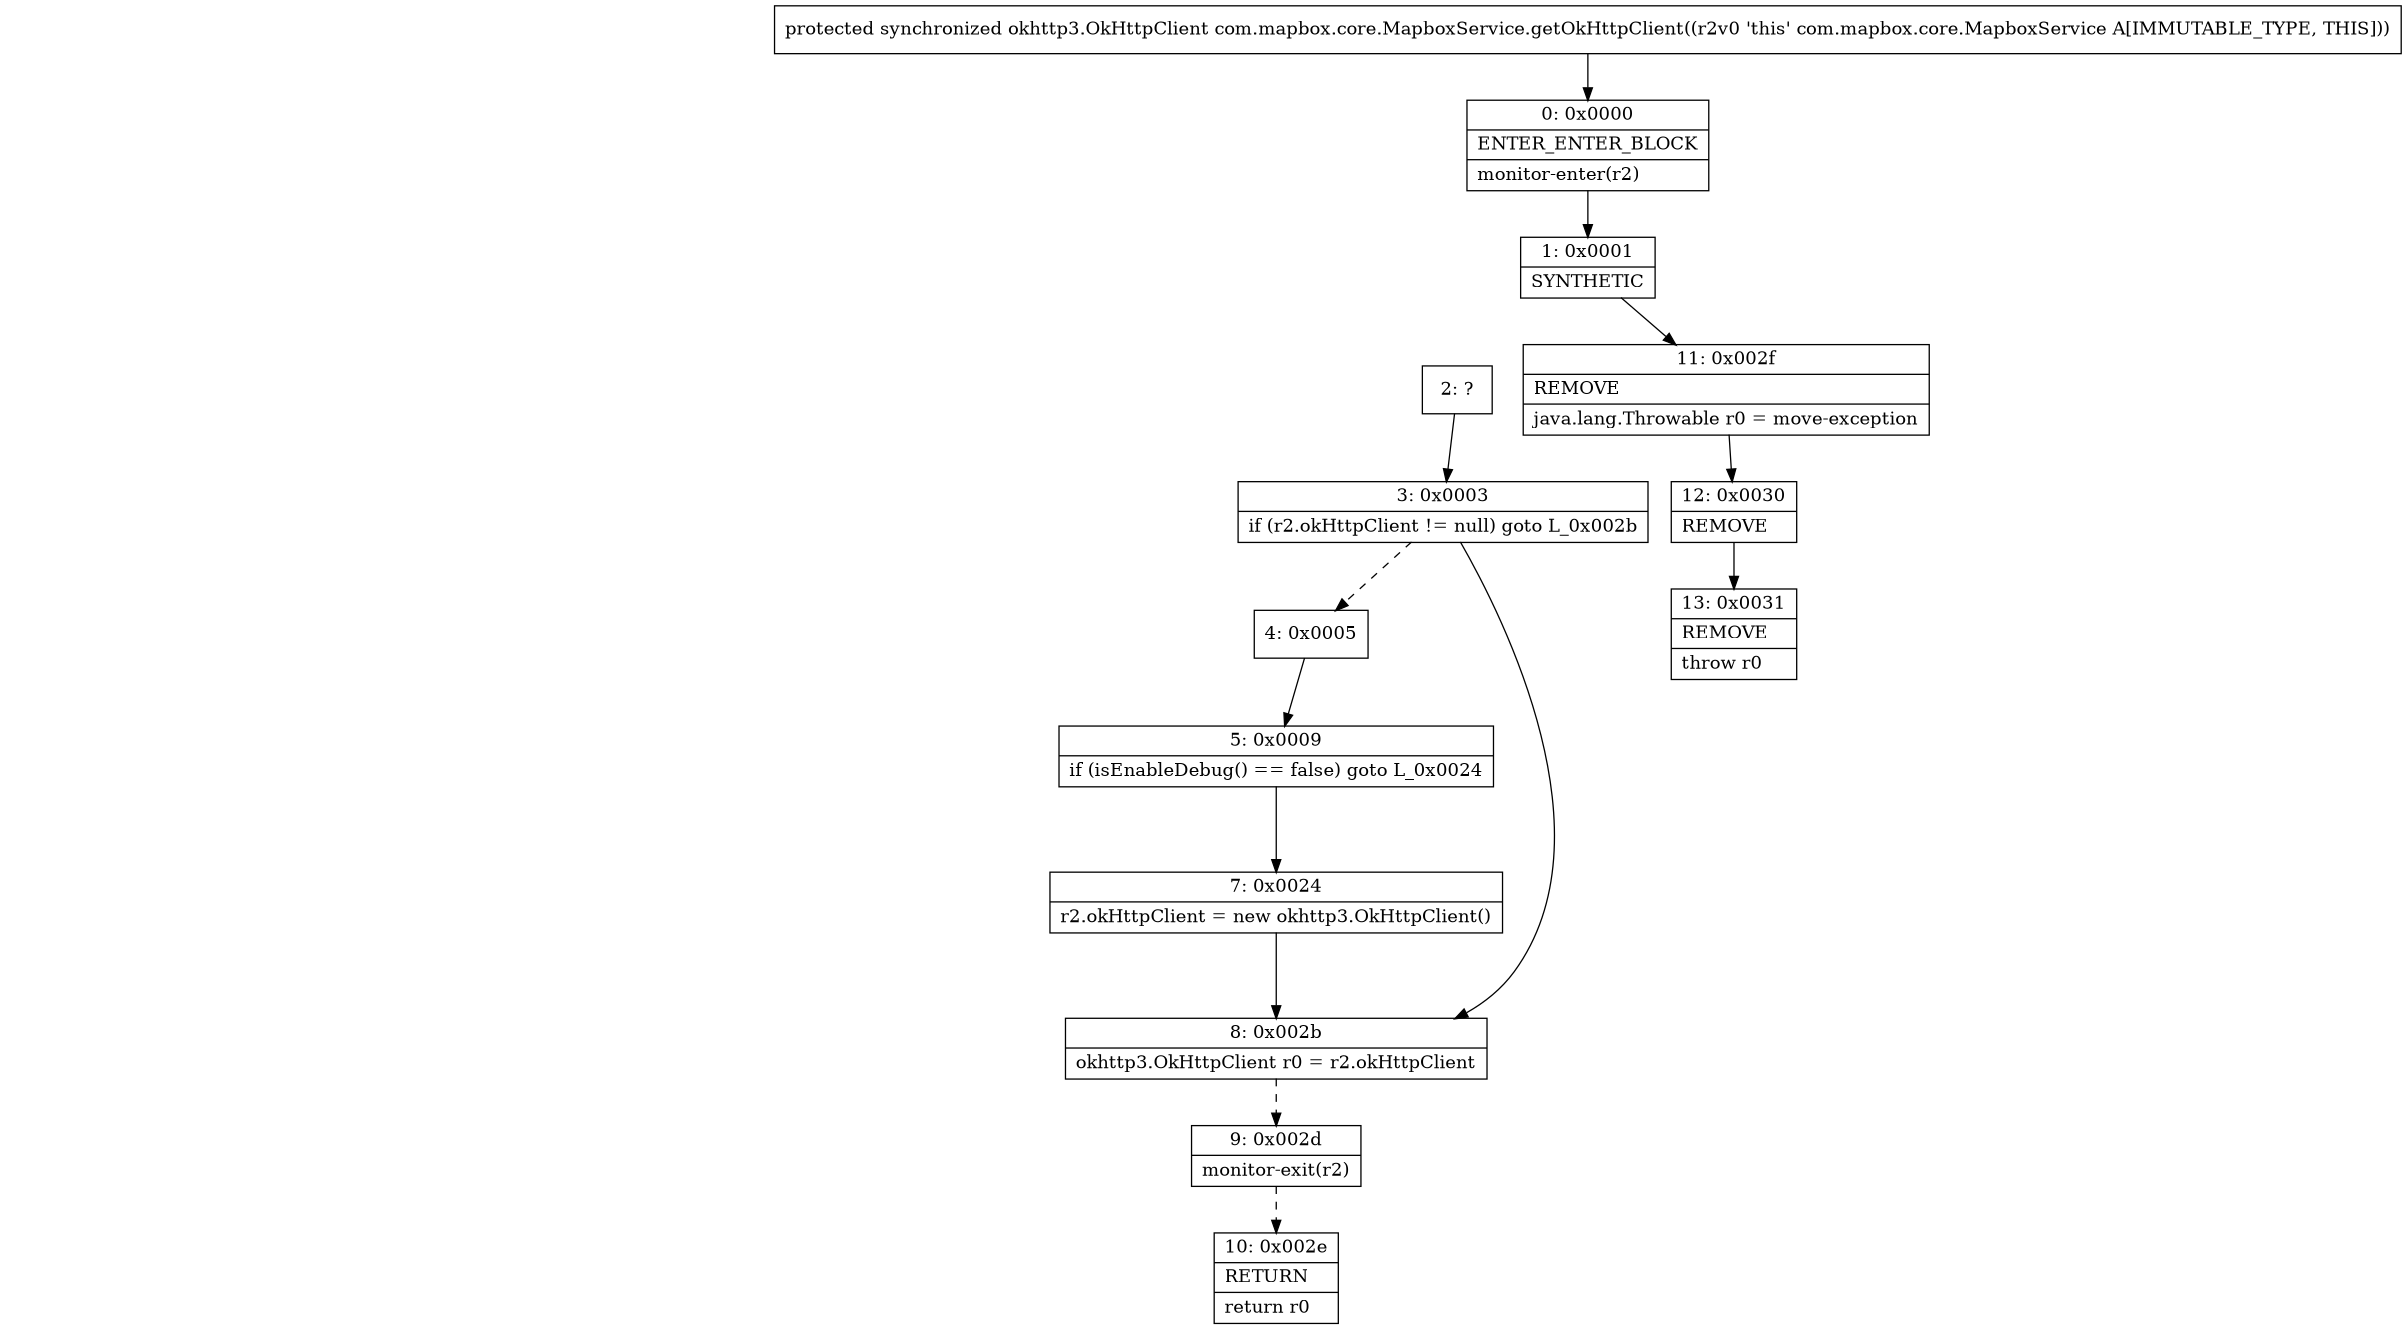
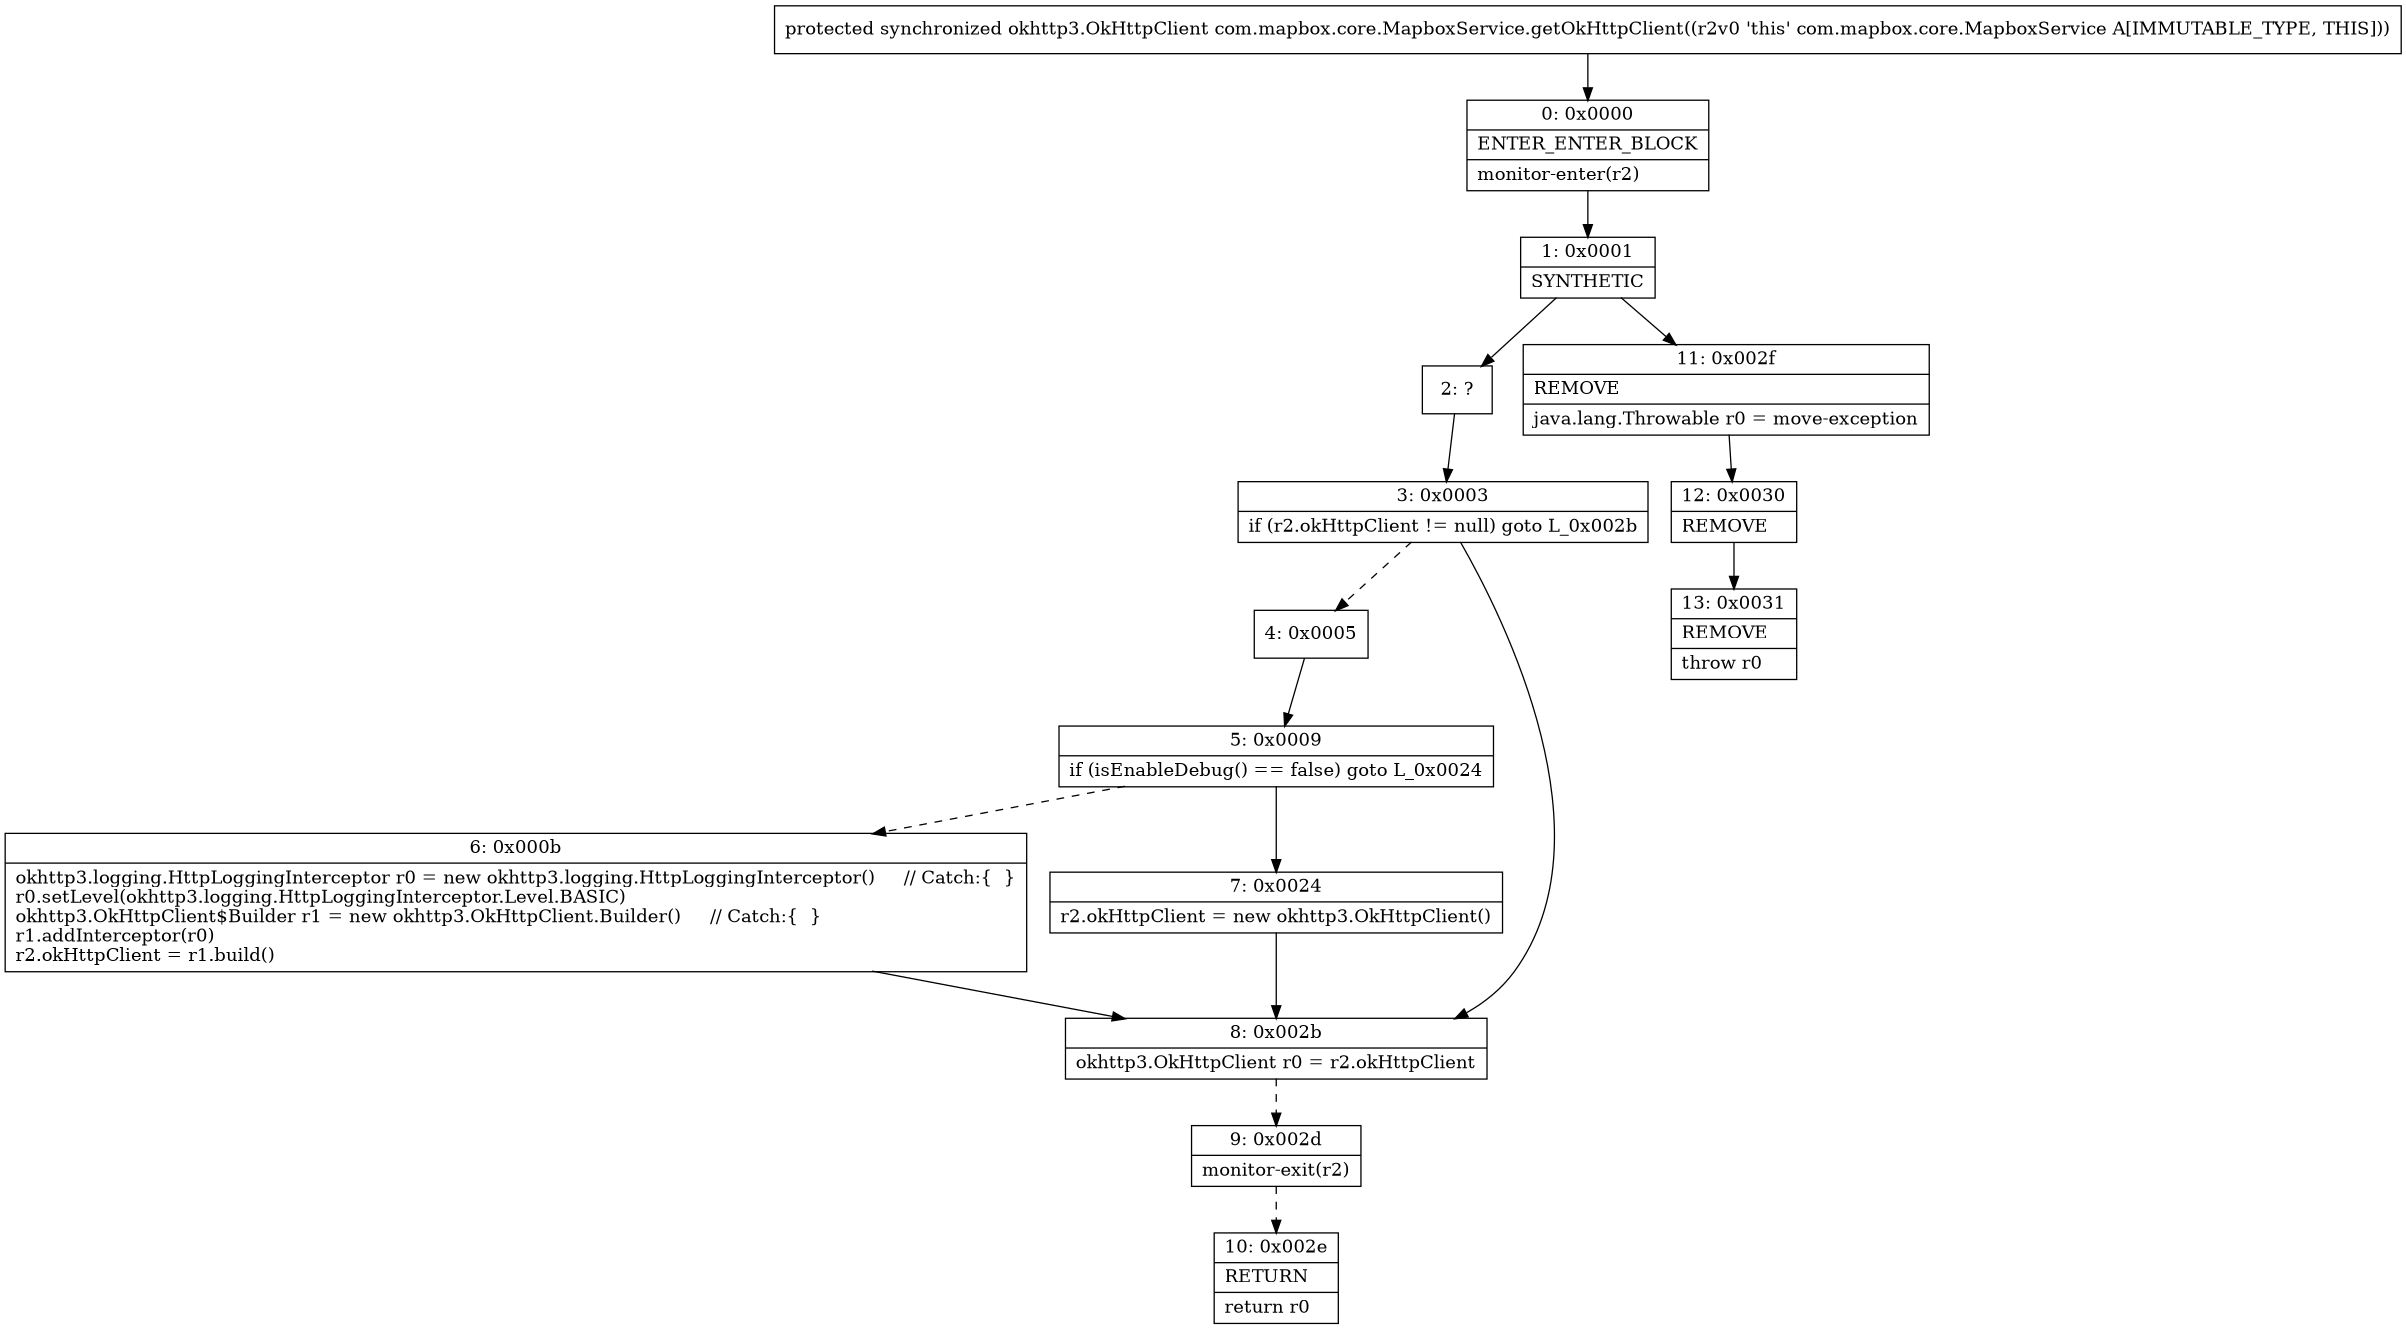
  digraph {
    node [shape=record]
    n1 [label="{0\:\ 0x0000|ENTER_ENTER_BLOCK\l|monitor\-enter(r2)\l}"]
    n2 [label="{1\:\ 0x0001|SYNTHETIC\l}"]
    n3 [label="{2\:\ ?}"]
    n4 [label="{11\:\ 0x002f|REMOVE\l|java.lang.Throwable r0 = move\-exception\l}"]
    n5 [label="{3\:\ 0x0003|if (r2.okHttpClient != null) goto L_0x002b\l}"]
    n6 [label="{12\:\ 0x0030|REMOVE\l}"]
    n7 [label="{4\:\ 0x0005}"]
    n8 [label="{8\:\ 0x002b|okhttp3.OkHttpClient r0 = r2.okHttpClient\l}"]
    n9 [label="{5\:\ 0x0009|if (isEnableDebug() == false) goto L_0x0024\l}"]
    n10 [label="{9\:\ 0x002d|monitor\-exit(r2)\l}"]
+   n11 [label="{6\:\ 0x000b|okhttp3.logging.HttpLoggingInterceptor r0 = new okhttp3.logging.HttpLoggingInterceptor()     \/\/ Catch:\{  \}\lr0.setLevel(okhttp3.logging.HttpLoggingInterceptor.Level.BASIC)\lokhttp3.OkHttpClient$Builder r1 = new okhttp3.OkHttpClient.Builder()     \/\/ Catch:\{  \}\lr1.addInterceptor(r0)\lr2.okHttpClient = r1.build()\l}"]
    n12 [label="{7\:\ 0x0024|r2.okHttpClient = new okhttp3.OkHttpClient()\l}"]
    n13 [label="{10\:\ 0x002e|RETURN\l|return r0\l}"]
    n14 [label="{13\:\ 0x0031|REMOVE\l|throw r0\l}"]
    n15 [label="{protected synchronized okhttp3.OkHttpClient com.mapbox.core.MapboxService.getOkHttpClient((r2v0 'this' com.mapbox.core.MapboxService A[IMMUTABLE_TYPE, THIS])) }"]
    n1 -> n2
+   n2 -> n3
    n2 -> n4
    n3 -> n5
    n4 -> n6
    n5 -> n7 [style=dashed]
    n5 -> n8
    n6 -> n14
    n7 -> n9
    n8 -> n10 [style=dashed]
+   n9 -> n11 [style=dashed]
    n9 -> n12
    n10 -> n13 [style=dashed]
+   n11 -> n8
    n12 -> n8
    n15 -> n1
  }
